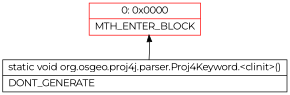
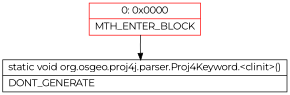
  digraph {
    fontname=Montserrat
    node [shape=record fontname=Montserrat]
    n1 [color=red label="{0\:\ 0x0000|MTH_ENTER_BLOCK\l}"]
    n2 [label="{static void org.osgeo.proj4j.parser.Proj4Keyword.\<clinit\>()  | DONT_GENERATE\l}"]
    subgraph cluster_1 {
      label="R(0)"
    }
-   n2 -> n1 [fontname=Montserrat]
+   n1 -> n2 [fontname=Montserrat]
  }
